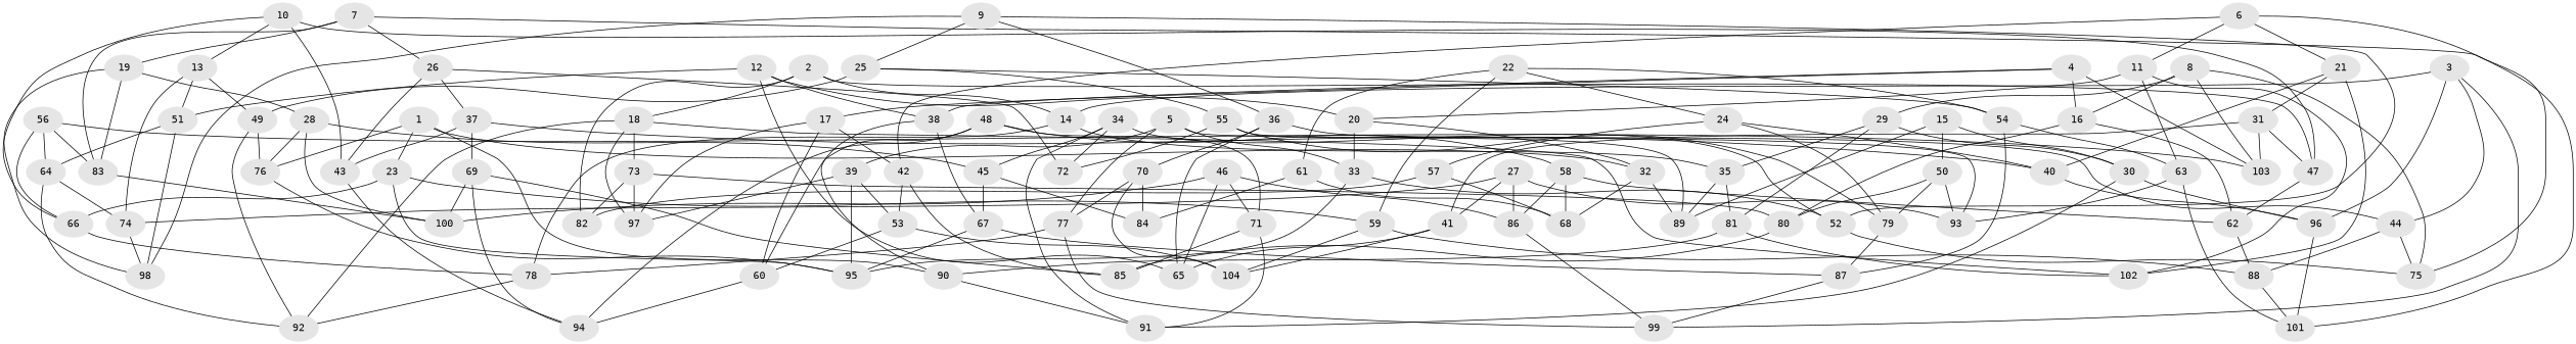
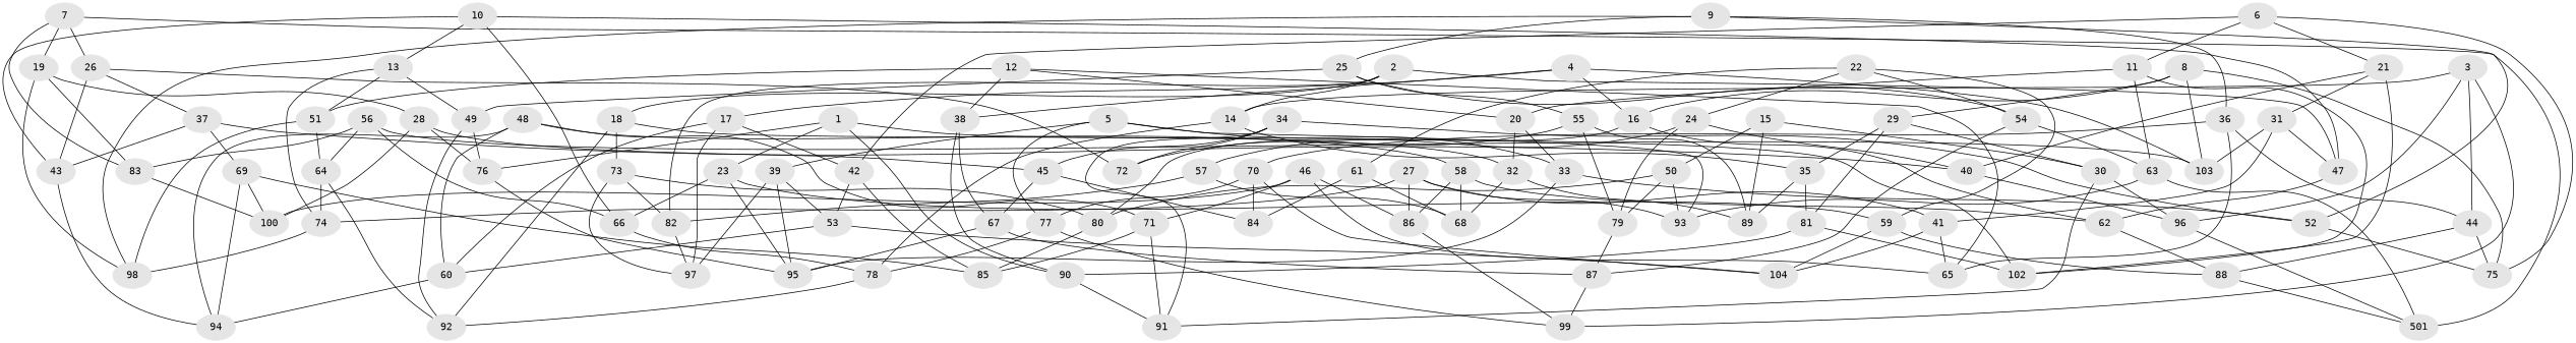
  graph {
    fontname="DejaVu Sans Mono"
    node [color=gray90 fontname="DejaVu Sans Mono" style=filled]
    edge [fontname="DejaVu Sans Mono"]
    1
    23
    32
    76
    90
    66
    59
    95
    89
    68
    91
    2
    14
    18
    47
    82
    35
    78
    102
    73
    92
    62
    97
    3
    44
    96
    99
    75
    88
-   101
+   101 [label=501]
    4
    16
    17
    38
    103
    80
    42
    60
    67
    5
    33
    39
    77
    93
    52
    53
    6
    11
    21
    20
    63
    31
    40
    85
    7
    19
    26
    83
    98
    28
    43
    37
    72
    100
    8
    29
    30
    81
    9
    25
    36
    49
    54
    55
    65
    70
    10
    13
    51
    74
    94
    12
    64
    15
    50
    79
    61
    84
    45
    41
    22
    24
    57
    87
    104
    69
    27
    86
    34
    46
    71
    48
    58
    56
    1 -- 23
    1 -- 32
    1 -- 76
    1 -- 90
    23 -- 66
    23 -- 59
    23 -- 95
    32 -- 89
    32 -- 68
    76 -- 95
    90 -- 91
    66 -- 78
    59 -- 88
    59 -- 104
    2 -- 14
    2 -- 18
    2 -- 47
    2 -- 82
    14 -- 35
    14 -- 78
    18 -- 102
    18 -- 73
    18 -- 92
    47 -- 62
-   18 -- 97
+   82 -- 97
    35 -- 89
    35 -- 81
    78 -- 92
    73 -- 82
    73 -- 97
    73 -- 80
    62 -- 88
    3 -- 14
    3 -- 44
    3 -- 96
    3 -- 99
    44 -- 75
    44 -- 88
    96 -- 101
    88 -- 101
    4 -- 16
    4 -- 17
    4 -- 38
    4 -- 103
    16 -- 62
    16 -- 80
    17 -- 97
    17 -- 42
    17 -- 60
    38 -- 90
    38 -- 67
    80 -- 85
    42 -- 53
    42 -- 85
    60 -- 94
    67 -- 95
    67 -- 87
    5 -- 33
    5 -- 39
    5 -- 77
    5 -- 93
    33 -- 95
    33 -- 52
    39 -- 95
    39 -- 97
    39 -- 53
    77 -- 78
    77 -- 99
    52 -- 75
    53 -- 60
    53 -- 104
    6 -- 75
    6 -- 42
    6 -- 11
    6 -- 21
    11 -- 102
    11 -- 20
    11 -- 63
    21 -- 102
    21 -- 31
    21 -- 40
    20 -- 32
    20 -- 33
    63 -- 101
    63 -- 93
    31 -- 47
    31 -- 103
    31 -- 41
    40 -- 96
    7 -- 101
    7 -- 19
    7 -- 26
    7 -- 83
    19 -- 83
    19 -- 98
    19 -- 28
    26 -- 43
    26 -- 37
    26 -- 72
    83 -- 100
    28 -- 76
    28 -- 100
    28 -- 45
    43 -- 94
    37 -- 40
    37 -- 43
    37 -- 69
    8 -- 75
    8 -- 16
    8 -- 103
    8 -- 29
    29 -- 35
    29 -- 30
    29 -- 81
    30 -- 91
    30 -- 96
    81 -- 90
    81 -- 102
    9 -- 52
    9 -- 98
    9 -- 25
    9 -- 36
    25 -- 49
    25 -- 54
    25 -- 55
    36 -- 44
    36 -- 65
    36 -- 70
    49 -- 76
    49 -- 92
    54 -- 63
    54 -- 87
    55 -- 89
    55 -- 72
    55 -- 79
    70 -- 77
    70 -- 84
    70 -- 104
    10 -- 66
    10 -- 47
    10 -- 43
    10 -- 13
    13 -- 49
    13 -- 51
    13 -- 74
    51 -- 98
    51 -- 64
    74 -- 98
    12 -- 38
    12 -- 20
    12 -- 65
    12 -- 51
    64 -- 92
    64 -- 74
    15 -- 89
    15 -- 30
    15 -- 50
    50 -- 80
    50 -- 93
    50 -- 79
    79 -- 87
    61 -- 68
    61 -- 84
    45 -- 67
    45 -- 84
    41 -- 65
    41 -- 104
    22 -- 59
    22 -- 54
    22 -- 61
    22 -- 24
    24 -- 40
    24 -- 79
    24 -- 57
    57 -- 68
    57 -- 82
    87 -- 99
    69 -- 85
    69 -- 100
    69 -- 94
    27 -- 93
    27 -- 74
    27 -- 41
    27 -- 86
    86 -- 99
    34 -- 91
    34 -- 52
    34 -- 72
    34 -- 45
    46 -- 100
    46 -- 65
    46 -- 86
    46 -- 71
    71 -- 91
    71 -- 85
    48 -- 60
    48 -- 94
    48 -- 71
    48 -- 58
    58 -- 68
    58 -- 62
    58 -- 86
    56 -- 66
    56 -- 103
    56 -- 83
    56 -- 64
  }
